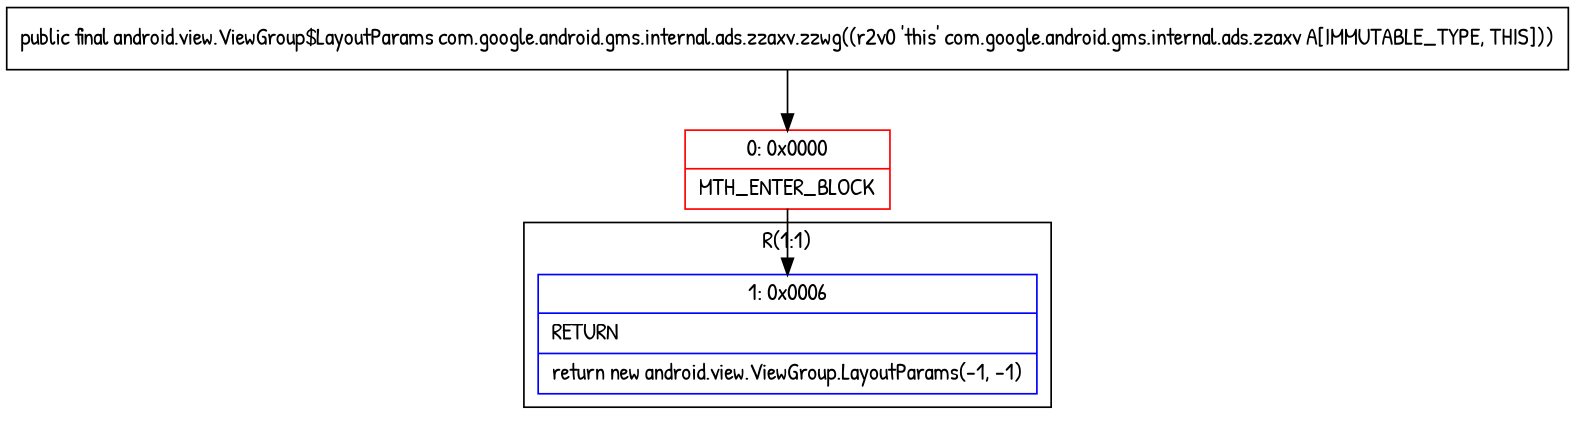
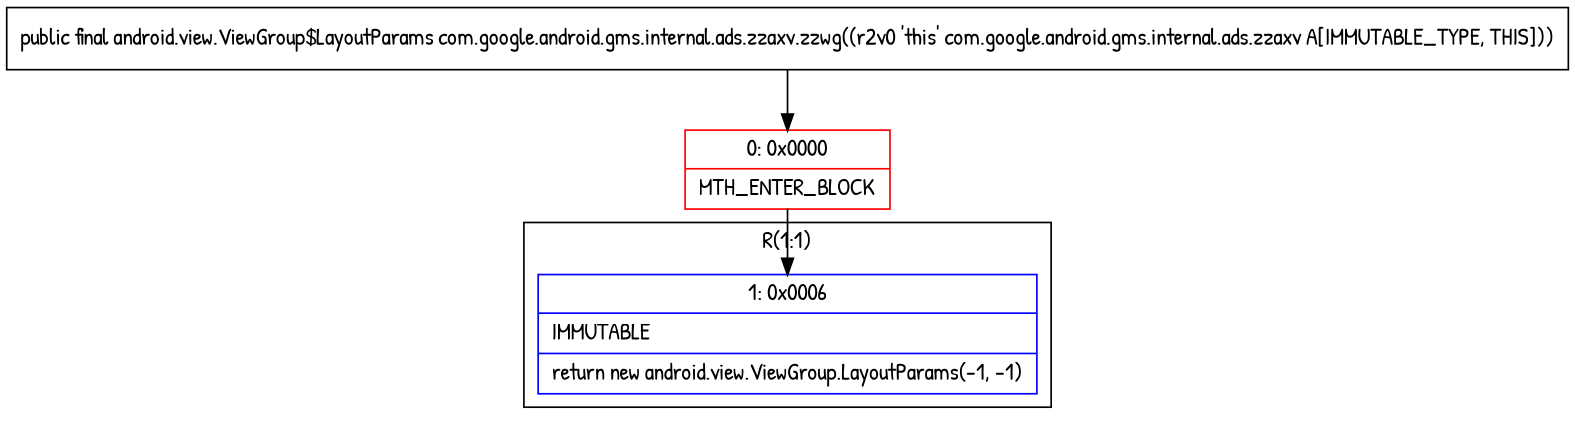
  digraph {
    fontname="Patrick Hand"
    node [shape=record fontname="Patrick Hand"]
    edge [fontname="Patrick Hand"]
-   n1 [color=blue label="{1\:\ 0x0006|RETURN\l|return new android.view.ViewGroup.LayoutParams(\-1, \-1)\l}"]
+   n1 [color=blue label="{1\:\ 0x0006|IMMUTABLE\l|return new android.view.ViewGroup.LayoutParams(\-1, \-1)\l}"]
    n2 [color=red label="{0\:\ 0x0000|MTH_ENTER_BLOCK\l}"]
    n3 [label="{public final android.view.ViewGroup$LayoutParams com.google.android.gms.internal.ads.zzaxv.zzwg((r2v0 'this' com.google.android.gms.internal.ads.zzaxv A[IMMUTABLE_TYPE, THIS])) }"]
    subgraph cluster_1 {
      label="R(1:1)"
      n1
    }
    n2 -> n1
    n3 -> n2
  }
